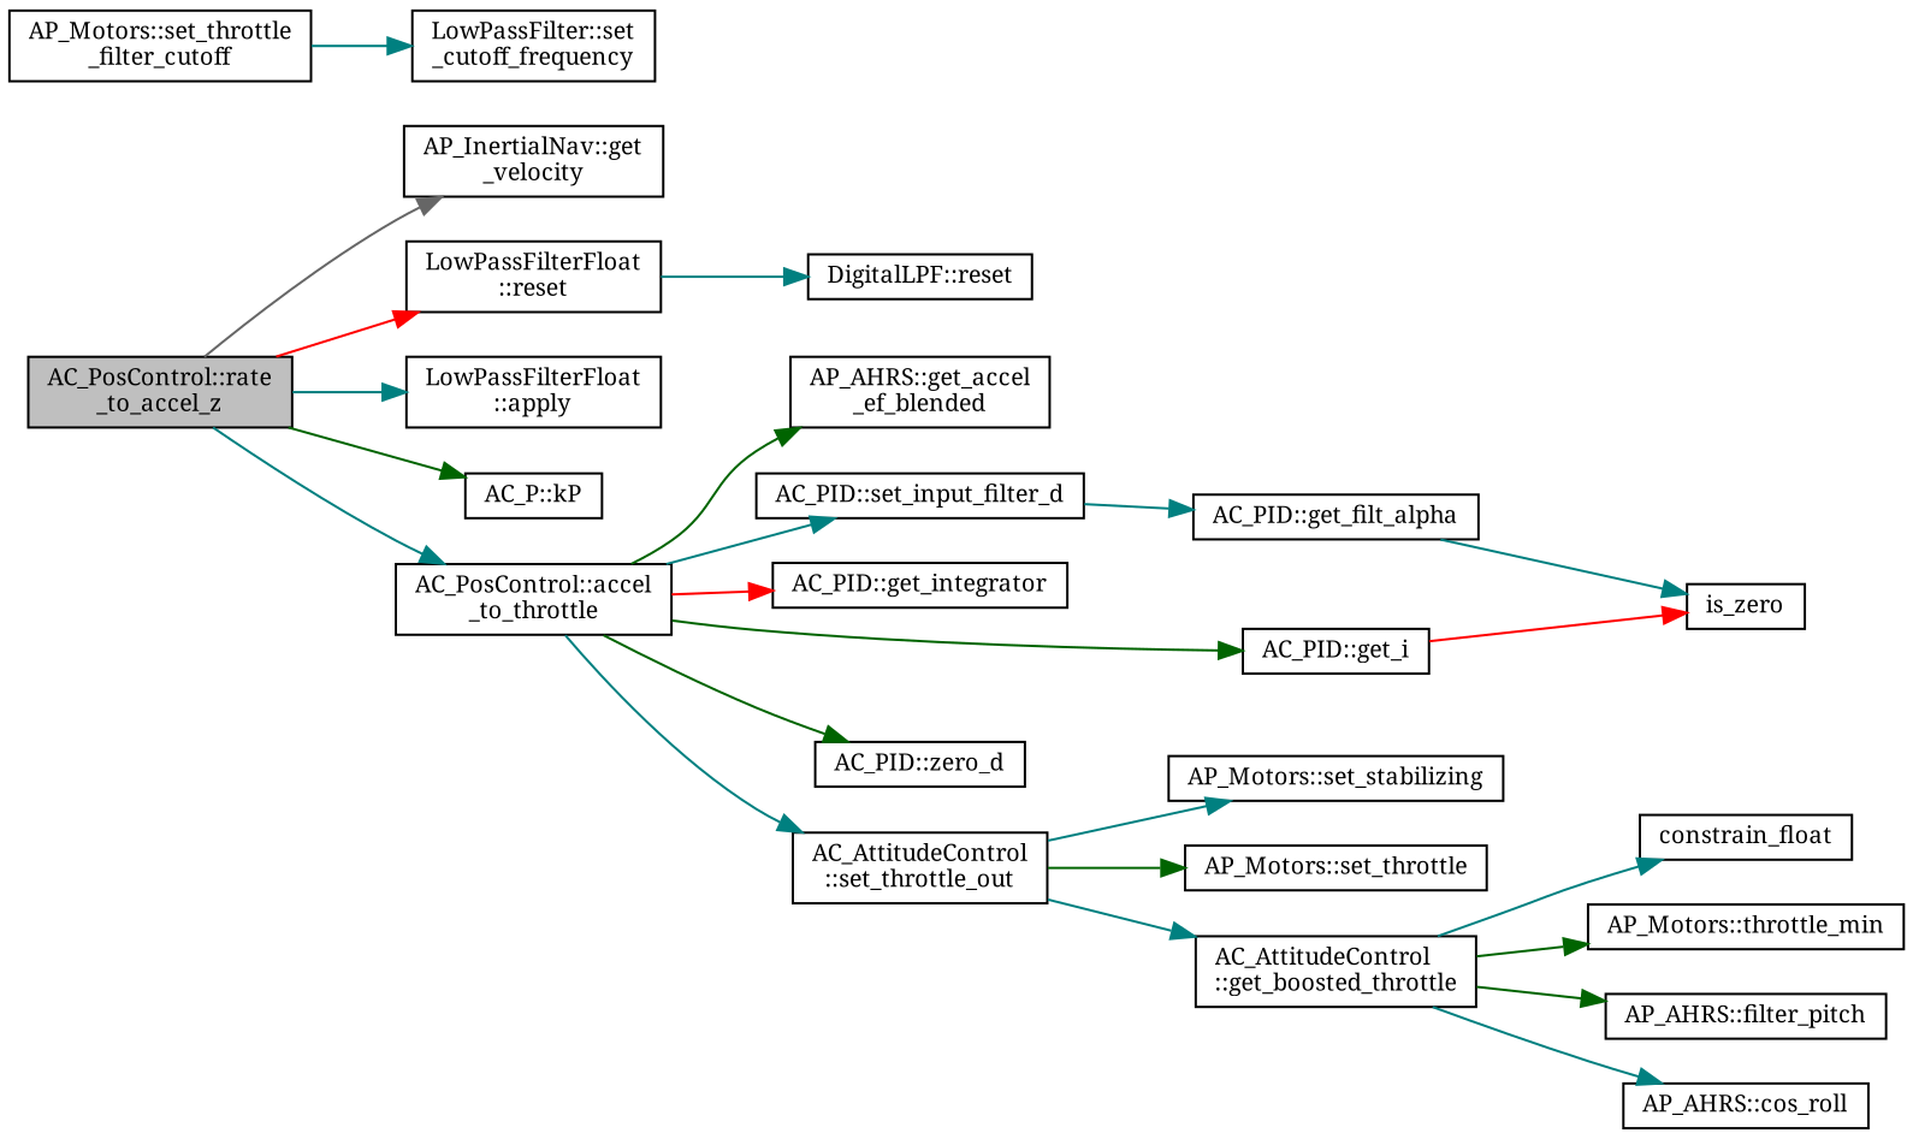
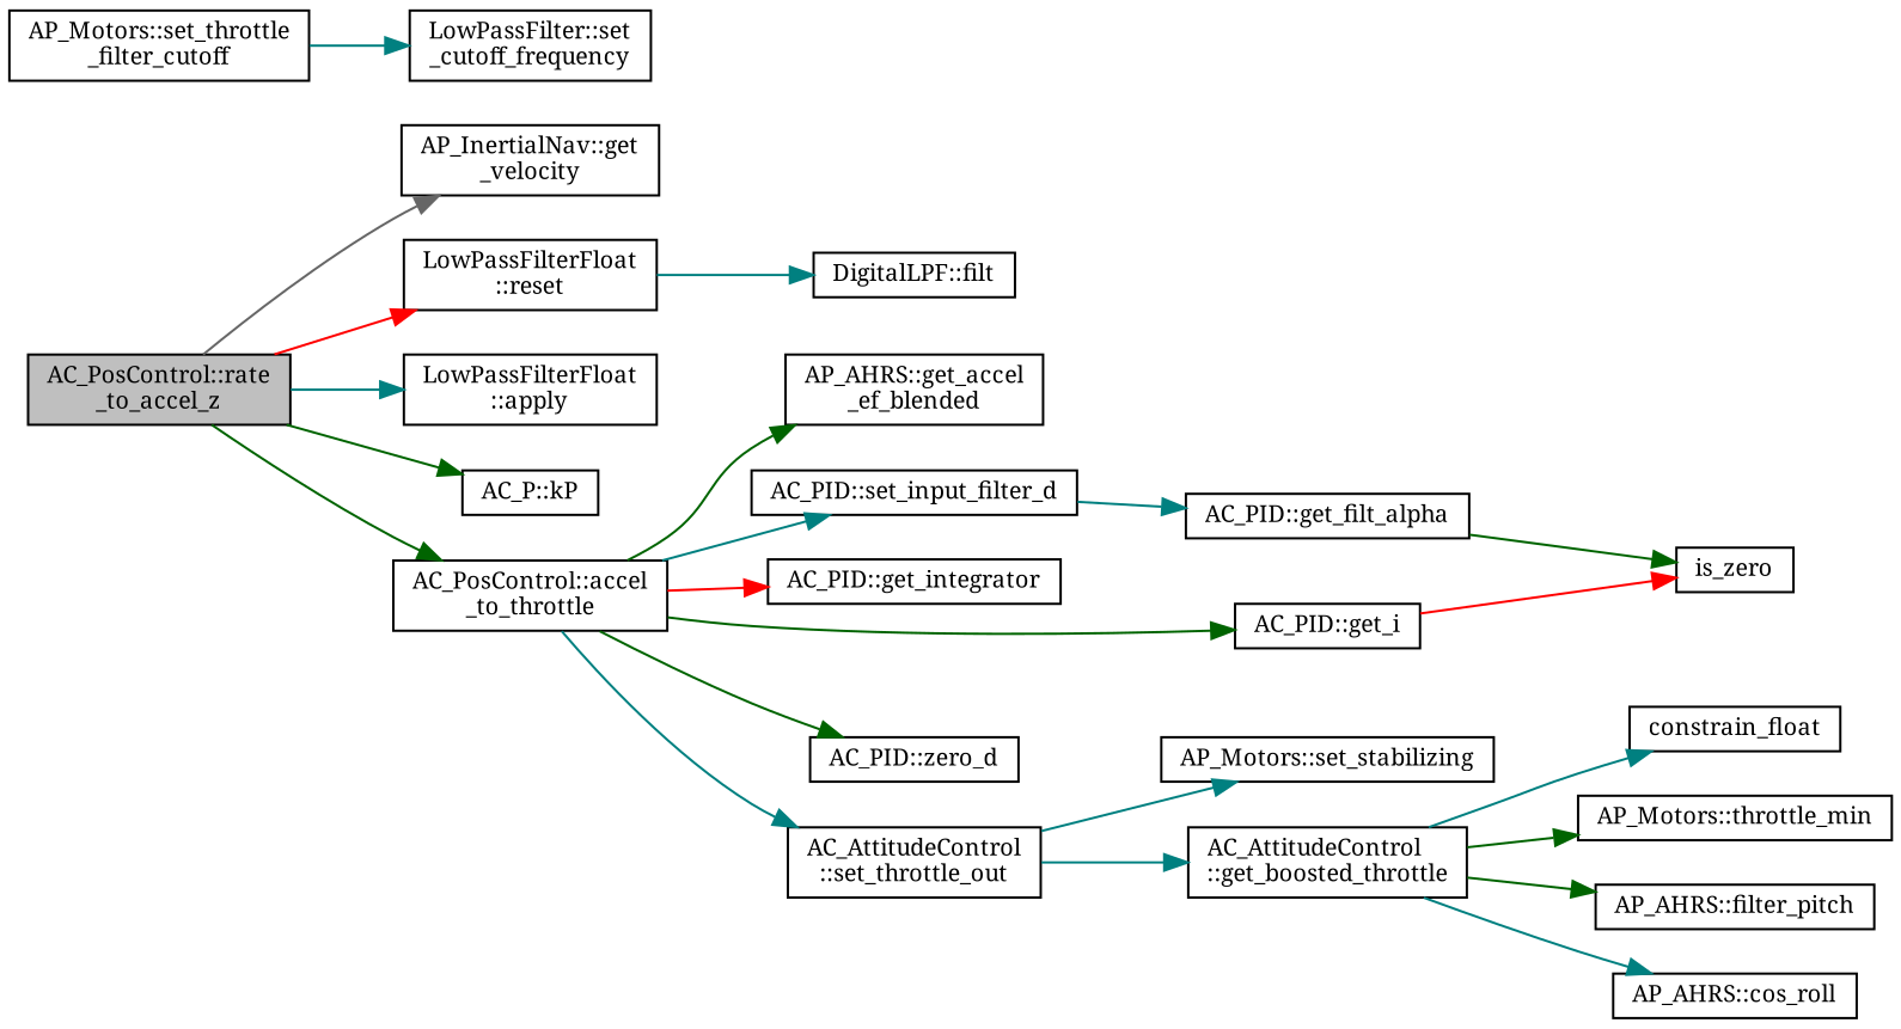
  digraph {
    fontname="Noto Serif"
    rankdir=LR
    node [color=black fillcolor=white fontname="Noto Serif" fontsize=10 shape=record style=filled]
    edge [color=teal fontname="Noto Serif" fontsize=10 labelfontname=Helvetica labelfontsize=10 style=solid]
    n1 [fillcolor=grey75 fontcolor=black height=0.2 label="AC_PosControl::rate\l_to_accel_z" width=0.4]
    n2 [height=0.2 label="AP_InertialNav::get\l_velocity" width=0.4]
    n3 [height=0.2 label="LowPassFilterFloat\l::reset" width=0.4]
    n4 [height=0.2 label="LowPassFilterFloat\l::apply" width=0.4]
    n5 [height=0.2 label="AC_P::kP" width=0.4]
    n6 [height=0.2 label="AC_PosControl::accel\l_to_throttle" width=0.4]
-   n7 [height=0.2 label="DigitalLPF::reset" width=0.4]
+   n7 [height=0.2 label="DigitalLPF::filt" width=0.4]
    n8 [height=0.2 label="AP_AHRS::get_accel\l_ef_blended" width=0.4]
    n9 [height=0.2 label="AC_PID::set_input_filter_d" width=0.4]
    n10 [height=0.2 label="AC_PID::get_integrator" width=0.4]
    n11 [height=0.2 label="AC_PID::get_i" width=0.4]
    n12 [height=0.2 label="AC_PID::zero_d" width=0.4]
    n13 [height=0.2 label="AC_AttitudeControl\l::set_throttle_out" width=0.4]
    n14 [height=0.2 label=constrain_float width=0.4]
    n15 [height=0.2 label="AC_PID::get_filt_alpha" width=0.4]
    n16 [height=0.2 label=is_zero width=0.4]
    n17 [height=0.2 label="AP_Motors::set_stabilizing" width=0.4]
-   n18 [height=0.2 label="AP_Motors::set_throttle" width=0.4]
    n19 [height=0.2 label="AC_AttitudeControl\l::get_boosted_throttle" width=0.4]
    n20 [height=0.2 label="AP_Motors::set_throttle\l_filter_cutoff" width=0.4]
    n21 [height=0.2 label="LowPassFilter::set\l_cutoff_frequency" width=0.4]
    n22 [height=0.2 label="AP_Motors::throttle_min" width=0.4]
    n23 [height=0.2 label="AP_AHRS::filter_pitch" width=0.4]
    n24 [height=0.2 label="AP_AHRS::cos_roll" width=0.4]
    n1 -> n2 [color=gray40]
    n1 -> n3 [color=red]
    n1 -> n4
    n1 -> n5 [color=darkgreen]
-   n1 -> n6
+   n1 -> n6 [color=darkgreen]
    n3 -> n7
    n6 -> n8 [color=darkgreen]
    n6 -> n9
    n6 -> n10 [color=red]
    n6 -> n11 [color=darkgreen]
    n6 -> n12 [color=darkgreen]
    n6 -> n13
    n9 -> n15
    n11 -> n16 [color=red]
    n13 -> n17
-   n13 -> n18 [color=darkgreen]
    n13 -> n19
-   n15 -> n16
+   n15 -> n16 [color=darkgreen]
    n19 -> n14
    n19 -> n22 [color=darkgreen]
    n19 -> n23 [color=darkgreen]
    n19 -> n24
    n20 -> n21
  }
